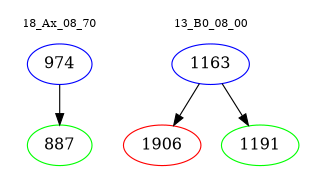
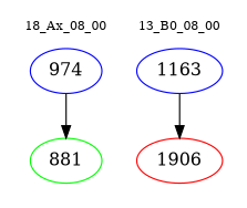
  digraph {
    node [color=blue]
    edge [color=black]
    n1 [label=974]
-   n2 [color=green label=887]
+   n2 [color=green label=881]
    n3 [label=1163]
    n4 [color=red label=1906]
-   n5 [color=green label=1191]
    subgraph cluster_1 {
      color=white
      fontsize=10
-     label="18_Ax_08_70"
+     label="18_Ax_08_00"
      n1
      n2
    }
    subgraph cluster_2 {
      color=white
      fontsize=10
      label="13_B0_08_00"
      n3
      n4
-     n5
    }
    n1 -> n2
    n3 -> n4
-   n3 -> n5
  }
